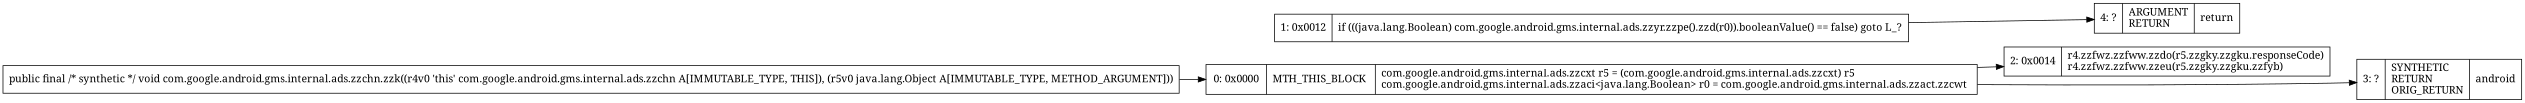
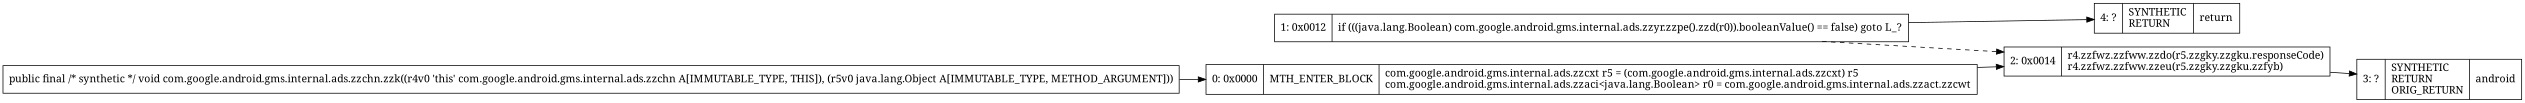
  digraph {
    fontname="Noto Serif"
    rankdir=LR
    node [fontname="Noto Serif" shape=record]
    edge [fontname="Noto Serif"]
-   n1 [label="{0\:\ 0x0000|MTH_THIS_BLOCK\l|com.google.android.gms.internal.ads.zzcxt r5 = (com.google.android.gms.internal.ads.zzcxt) r5\lcom.google.android.gms.internal.ads.zzaci\<java.lang.Boolean\> r0 = com.google.android.gms.internal.ads.zzact.zzcwt\l}"]
+   n1 [label="{0\:\ 0x0000|MTH_ENTER_BLOCK\l|com.google.android.gms.internal.ads.zzcxt r5 = (com.google.android.gms.internal.ads.zzcxt) r5\lcom.google.android.gms.internal.ads.zzaci\<java.lang.Boolean\> r0 = com.google.android.gms.internal.ads.zzact.zzcwt\l}"]
    n2 [label="{2\:\ 0x0014|r4.zzfwz.zzfww.zzdo(r5.zzgky.zzgku.responseCode)\lr4.zzfwz.zzfww.zzeu(r5.zzgky.zzgku.zzfyb)\l}"]
    n3 [label="{1\:\ 0x0012|if (((java.lang.Boolean) com.google.android.gms.internal.ads.zzyr.zzpe().zzd(r0)).booleanValue() == false) goto L_?\l}"]
-   n4 [label="{4\:\ ?|ARGUMENT\lRETURN\l|return\l}"]
+   n4 [label="{4\:\ ?|SYNTHETIC\lRETURN\l|return\l}"]
    n5 [label="{3\:\ ?|SYNTHETIC\lRETURN\lORIG_RETURN\l|android\l}"]
    n6 [label="{public final \/* synthetic *\/ void com.google.android.gms.internal.ads.zzchn.zzk((r4v0 'this' com.google.android.gms.internal.ads.zzchn A[IMMUTABLE_TYPE, THIS]), (r5v0 java.lang.Object A[IMMUTABLE_TYPE, METHOD_ARGUMENT])) }"]
    n1 -> n2
-   n1 -> n5
+   n2 -> n5
+   n3 -> n2 [style=dashed]
    n3 -> n4
    n6 -> n1
  }
